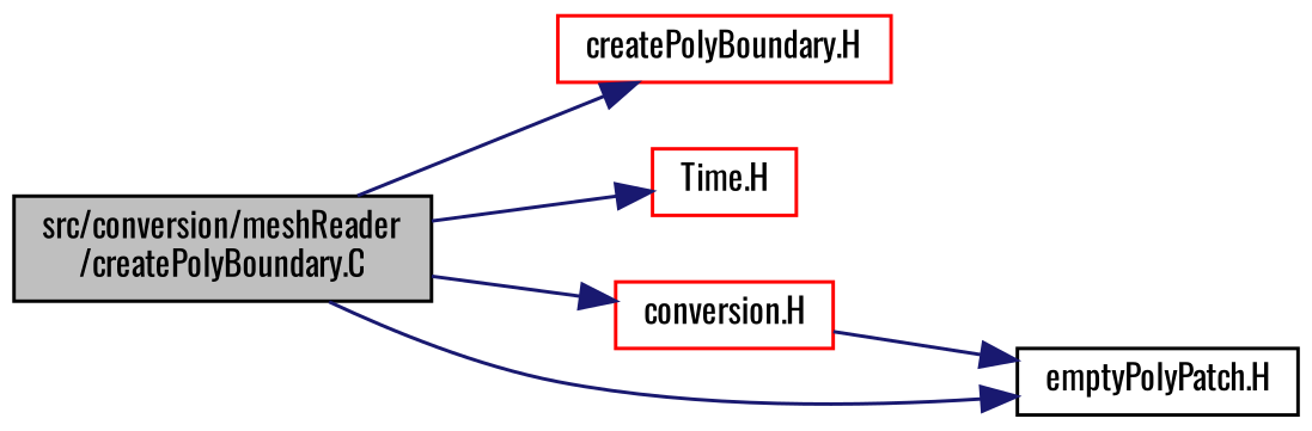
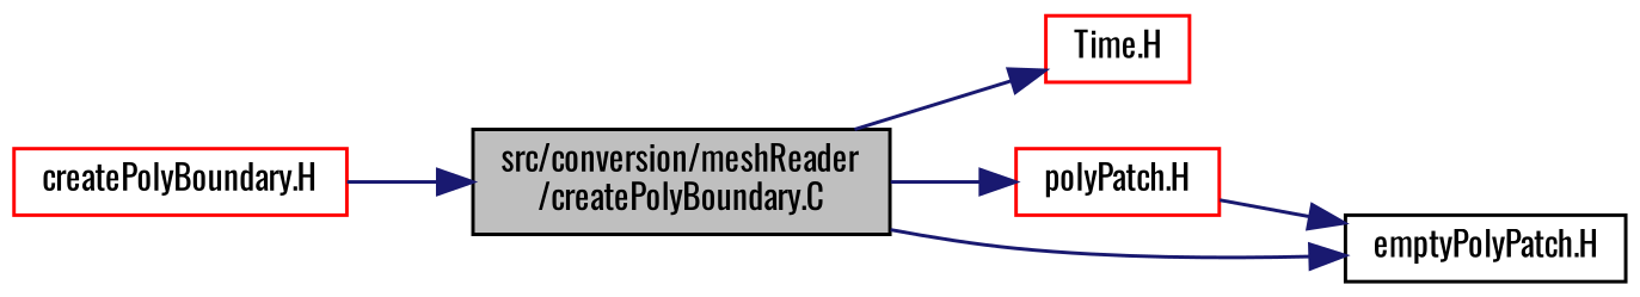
  digraph {
    fontname=Oswald
    rankdir=LR
    node [color=red fontname=Oswald fontsize=10 shape=record]
    edge [color=midnightblue fontname=Oswald fontsize=10 labelfontname=FreeSans labelfontsize=10 style=solid]
    n1 [color=black fillcolor=grey75 fontcolor=black height=0.2 label="src/conversion/meshReader\l/createPolyBoundary.C" style=filled width=0.4]
    n2 [height=0.2 label="createPolyBoundary.H" width=0.4]
    n3 [height=0.2 label="Time.H" width=0.4]
-   n4 [height=0.2 label="conversion.H" width=0.4]
+   n4 [height=0.2 label="polyPatch.H" width=0.4]
    n5 [color=black height=0.2 label="emptyPolyPatch.H" width=0.4]
-   n1 -> n2
+   n2 -> n1
    n1 -> n3
    n1 -> n4
    n1 -> n5
    n4 -> n5
  }
